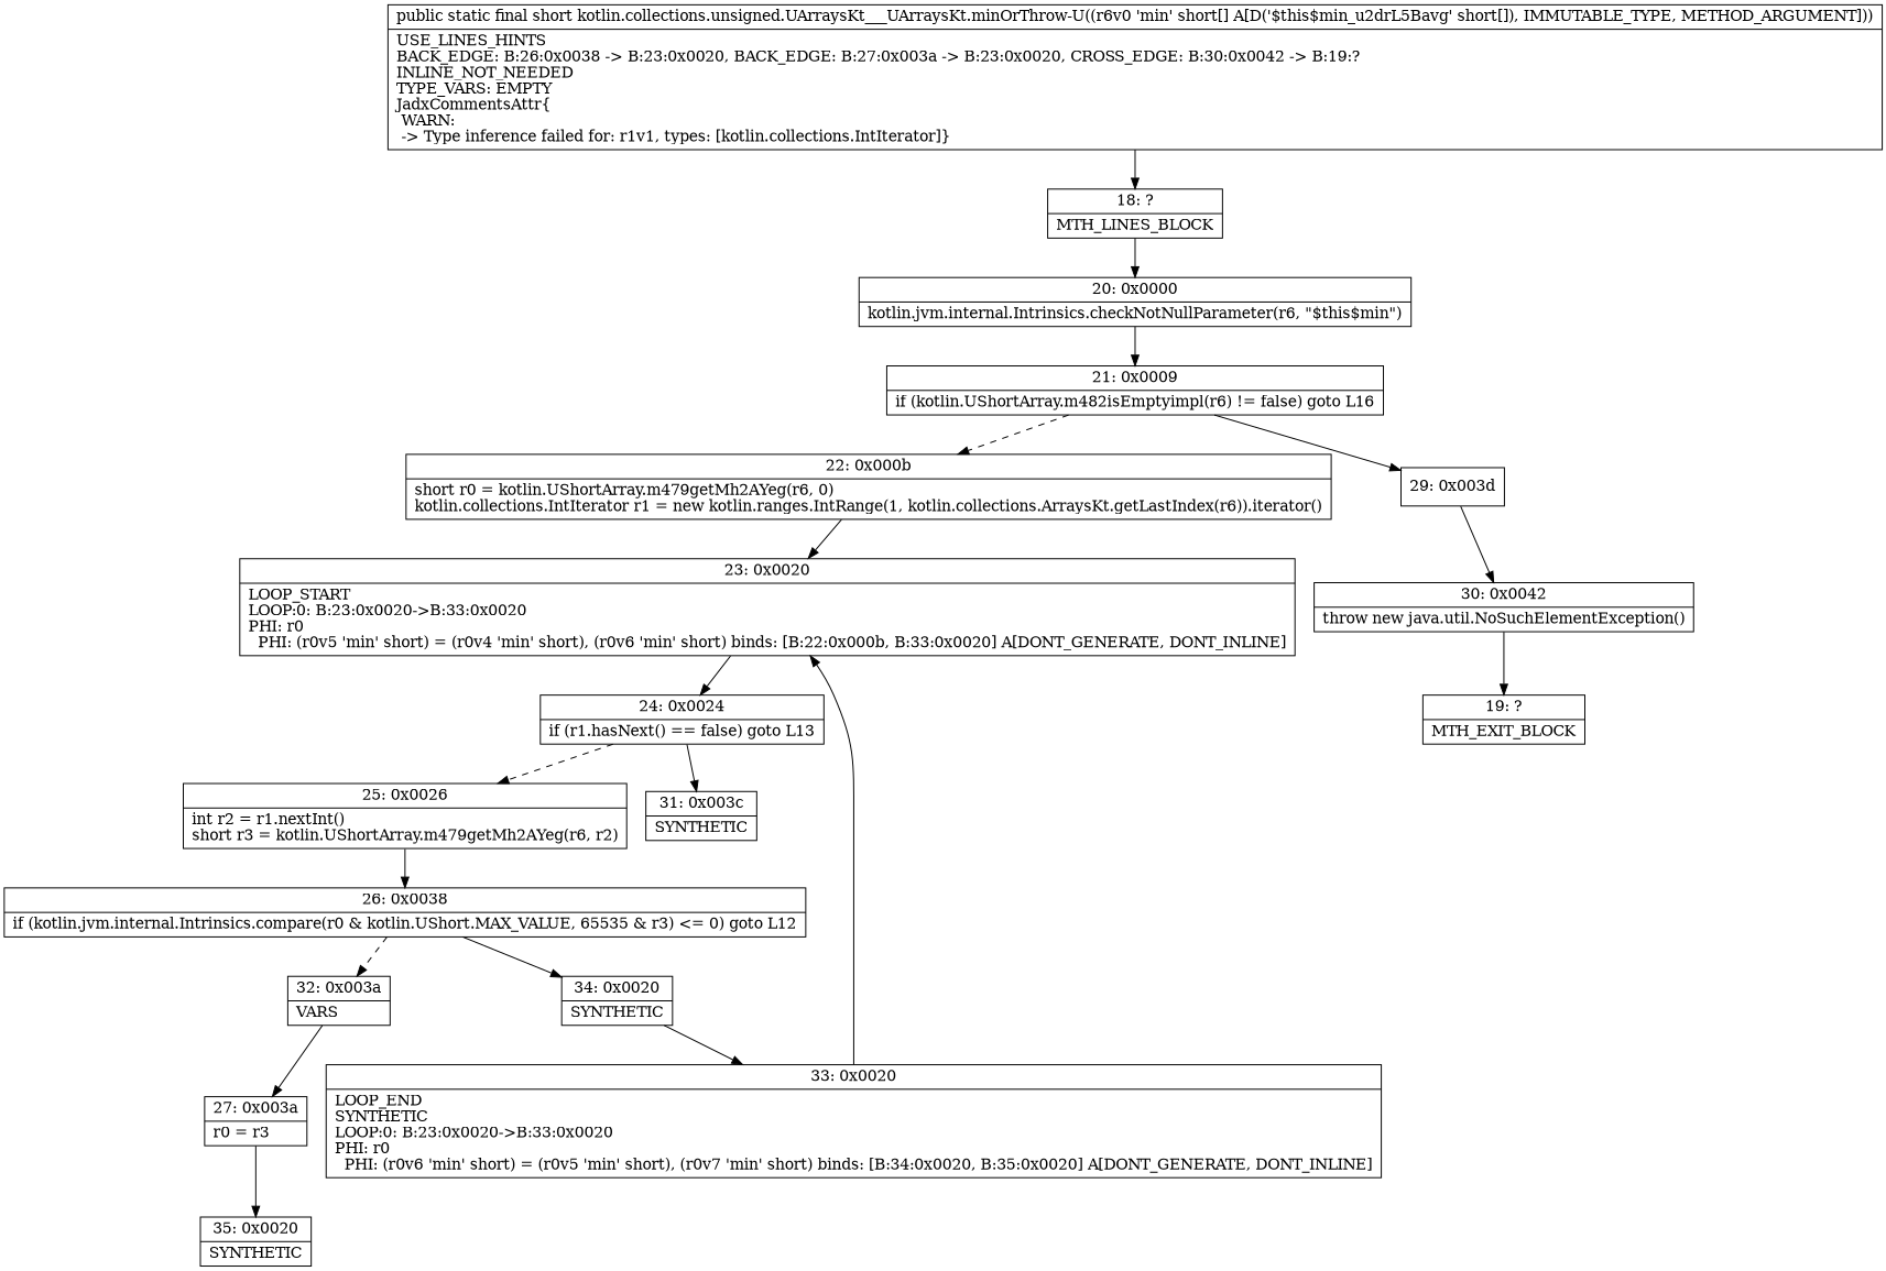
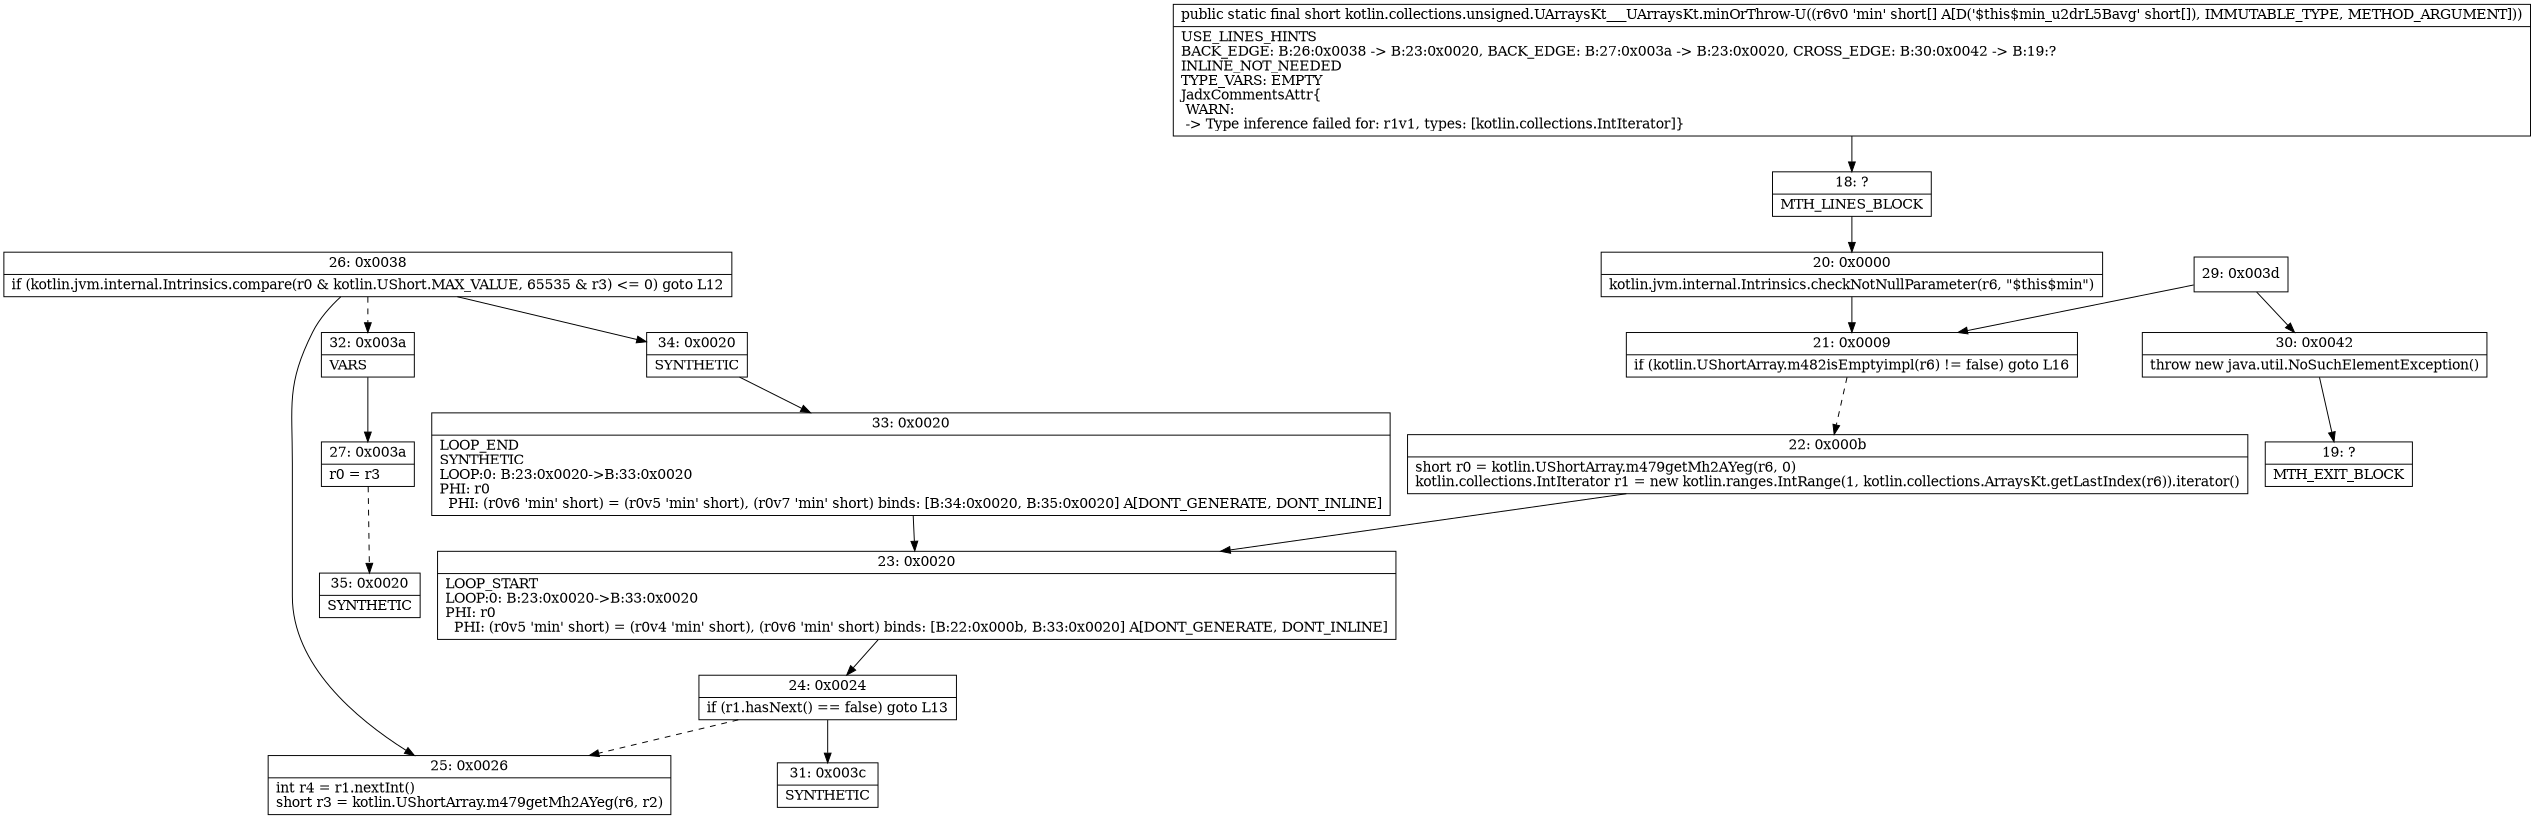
  digraph {
    node [shape=record]
    n1 [label="{18\:\ ?|MTH_LINES_BLOCK\l}"]
    n2 [label="{20\:\ 0x0000|kotlin.jvm.internal.Intrinsics.checkNotNullParameter(r6, \"$this$min\")\l}"]
    n3 [label="{21\:\ 0x0009|if (kotlin.UShortArray.m482isEmptyimpl(r6) != false) goto L16\l}"]
    n4 [label="{22\:\ 0x000b|short r0 = kotlin.UShortArray.m479getMh2AYeg(r6, 0)\lkotlin.collections.IntIterator r1 = new kotlin.ranges.IntRange(1, kotlin.collections.ArraysKt.getLastIndex(r6)).iterator()\l}"]
    n5 [label="{29\:\ 0x003d}"]
    n6 [label="{23\:\ 0x0020|LOOP_START\lLOOP:0: B:23:0x0020\-\>B:33:0x0020\lPHI: r0 \l  PHI: (r0v5 'min' short) = (r0v4 'min' short), (r0v6 'min' short) binds: [B:22:0x000b, B:33:0x0020] A[DONT_GENERATE, DONT_INLINE]\l}"]
    n7 [label="{30\:\ 0x0042|throw new java.util.NoSuchElementException()\l}"]
    n8 [label="{24\:\ 0x0024|if (r1.hasNext() == false) goto L13\l}"]
-   n9 [label="{25\:\ 0x0026|int r2 = r1.nextInt()\lshort r3 = kotlin.UShortArray.m479getMh2AYeg(r6, r2)\l}"]
+   n9 [label="{25\:\ 0x0026|int r4 = r1.nextInt()\lshort r3 = kotlin.UShortArray.m479getMh2AYeg(r6, r2)\l}"]
    n10 [label="{31\:\ 0x003c|SYNTHETIC\l}"]
    n11 [label="{26\:\ 0x0038|if (kotlin.jvm.internal.Intrinsics.compare(r0 & kotlin.UShort.MAX_VALUE, 65535 & r3) \<= 0) goto L12\l}"]
    n12 [label="{32\:\ 0x003a|VARS\l}"]
    n13 [label="{34\:\ 0x0020|SYNTHETIC\l}"]
    n14 [label="{27\:\ 0x003a|r0 = r3\l}"]
    n15 [label="{33\:\ 0x0020|LOOP_END\lSYNTHETIC\lLOOP:0: B:23:0x0020\-\>B:33:0x0020\lPHI: r0 \l  PHI: (r0v6 'min' short) = (r0v5 'min' short), (r0v7 'min' short) binds: [B:34:0x0020, B:35:0x0020] A[DONT_GENERATE, DONT_INLINE]\l}"]
    n16 [label="{35\:\ 0x0020|SYNTHETIC\l}"]
    n17 [label="{19\:\ ?|MTH_EXIT_BLOCK\l}"]
    n18 [label="{public static final short kotlin.collections.unsigned.UArraysKt___UArraysKt.minOrThrow\-U((r6v0 'min' short[] A[D('$this$min_u2drL5Bavg' short[]), IMMUTABLE_TYPE, METHOD_ARGUMENT]))  | USE_LINES_HINTS\lBACK_EDGE: B:26:0x0038 \-\> B:23:0x0020, BACK_EDGE: B:27:0x003a \-\> B:23:0x0020, CROSS_EDGE: B:30:0x0042 \-\> B:19:?\lINLINE_NOT_NEEDED\lTYPE_VARS: EMPTY\lJadxCommentsAttr\{\l WARN: \l \-\> Type inference failed for: r1v1, types: [kotlin.collections.IntIterator]\}\l}"]
    n1 -> n2
    n2 -> n3
    n3 -> n4 [style=dashed]
-   n3 -> n5
+   n5 -> n3
    n4 -> n6
    n5 -> n7
    n6 -> n8
    n7 -> n17
    n8 -> n9 [style=dashed]
    n8 -> n10
-   n9 -> n11
+   n11 -> n9
    n11 -> n12 [style=dashed]
    n11 -> n13
    n12 -> n14
    n13 -> n15
-   n14 -> n16
+   n14 -> n16 [style=dashed]
    n15 -> n6
    n18 -> n1
  }
